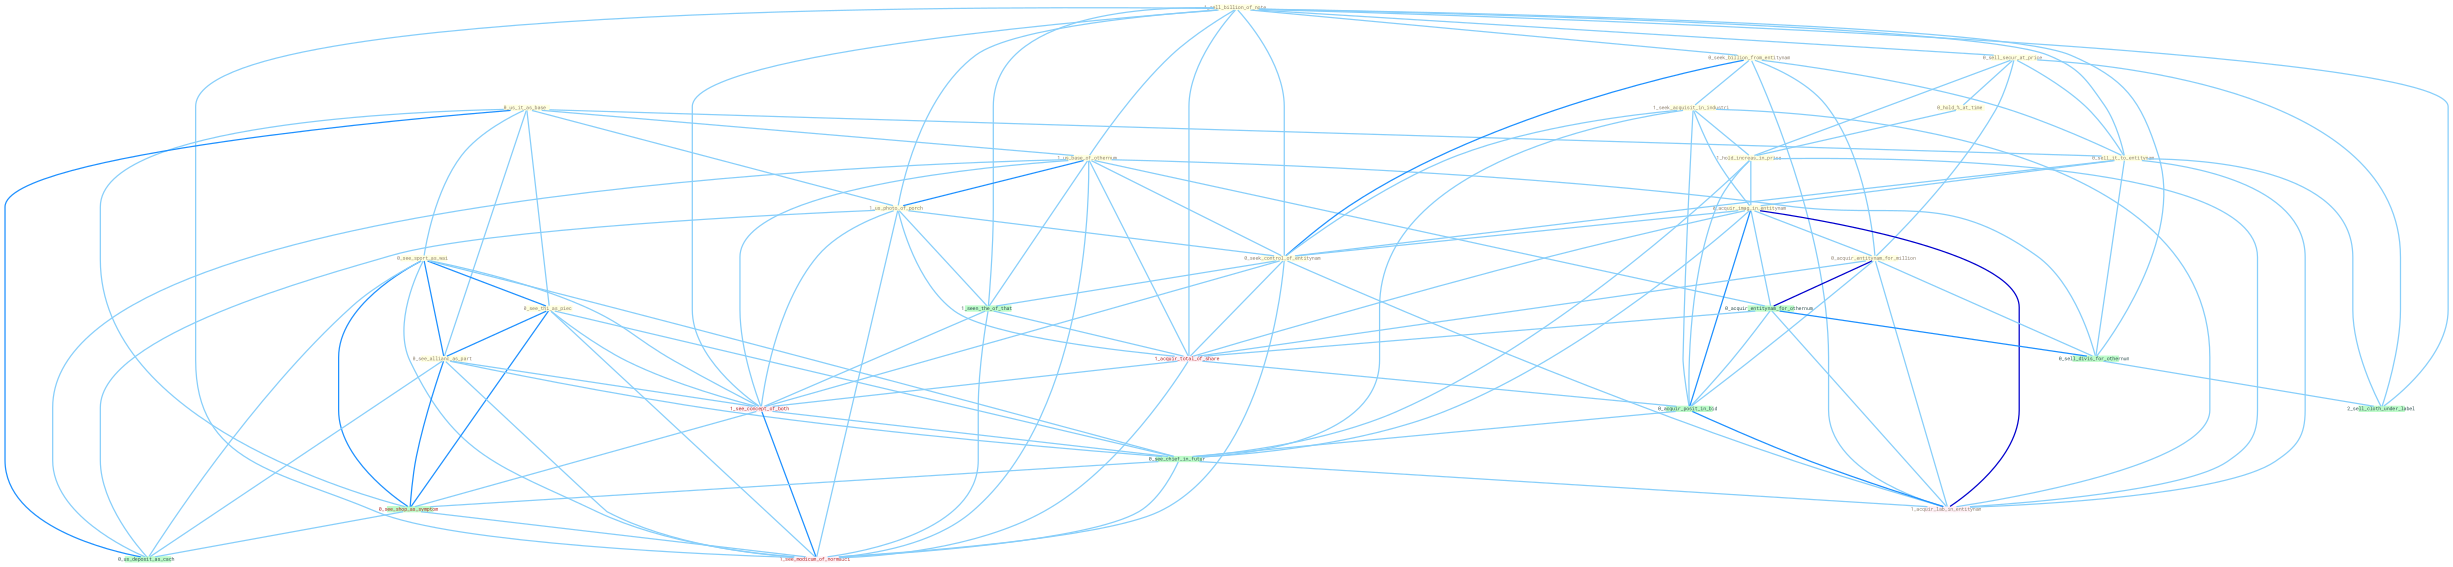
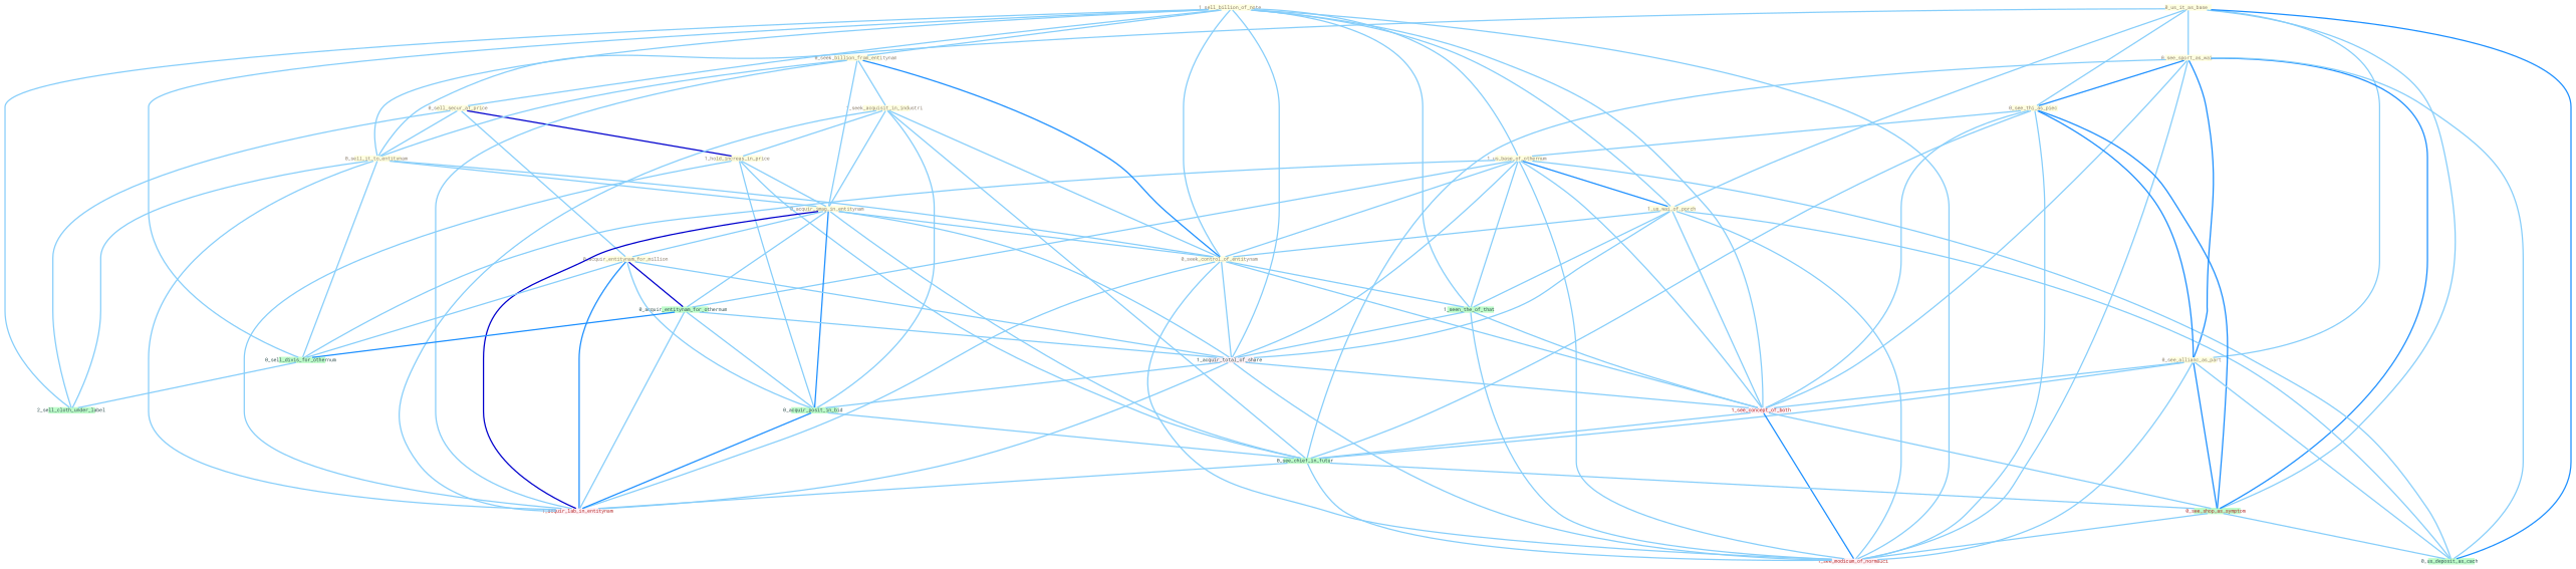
  graph {
    fontname="Roboto Mono"
    node [color="#ffffe0" fixedsize=true fontcolor="#8b7d6b" fontname="Roboto Mono" fontsize=4 shape=polygon style=filled]
    edge [color="#87cefa" fontname="Roboto Mono" w=1]
    "1_sell_billion_of_note " [height=.06 width=.5]
    "0_us_it_as_base " [height=.06 width=.5]
    "0_see_sport_as_wai " [height=.06 width=.5]
    "1_us_base_of_othernum " [height=.06 width=.5]
    "0_sell_secur_at_price " [height=.06 width=.5]
    "0_seek_billion_from_entitynam " [height=.06 width=.5]
-   "1_us_photo_of_porch " [height=.06 width=.5]
-   "0_hold_%_at_time " [height=.06 width=.5]
+   "1_us_photo_of_porch " [height=.06 width=.5 label="1_us_wai_of_porch"]
    "0_sell_it_to_entitynam " [height=.06 width=.5]
    "0_see_thi_as_piec " [height=.06 width=.5]
    "1_seek_acquisit_in_industri " [height=.06 width=.5]
    "1_hold_increas_in_price " [height=.06 width=.5]
    "0_see_allianc_as_part " [height=.06 width=.5]
    "0_acquir_imag_in_entitynam " [height=.06 width=.5]
    "0_acquir_entitynam_for_million " [height=.06 width=.5]
    "0_seek_control_of_entitynam " [height=.06 width=.5]
-   "1_acquir_total_of_share " [color="#fff0f5" fontcolor="#b22222" height=.06 width=.5]
+   "1_acquir_total_of_share " [color="#fff0f5" fontcolor="#2f4f4f" height=.06 width=.5]
    "1_see_concept_of_both " [color="#fff0f5" fontcolor="#b22222" height=.06 width=.5]
-   "1_acquir_lab_in_entitynam " [color="#fff0f5" height=.06 width=.5]
+   "1_acquir_lab_in_entitynam " [color="#fff0f5" fontcolor="#b22222" height=.06 width=.5]
    "1_see_modicum_of_normalci " [color="#fff0f5" fontcolor="#b22222" height=.06 width=.5]
    "1_seen_the_of_that " [color="#BDFCC9" fontcolor="#2f4f4f" height=.06 width=.5]
    "0_sell_divis_for_othernum " [color="#BDFCC9" fontcolor="#2f4f4f" height=.06 width=.5]
    n23 [color="#BDFCC9" fontcolor="#2f4f4f" height=.06 label="2_sell_cloth_under_label" width=.5]
    "0_see_shop_as_symptom " [color="#BDFCC9" fontcolor="#b22222" height=.06 width=.5]
    "0_us_deposit_as_cach " [color="#BDFCC9" fontcolor="#2f4f4f" height=.06 width=.5]
    "0_see_chief_in_futur " [color="#BDFCC9" fontcolor="#2f4f4f" height=.06 width=.5]
    "0_acquir_entitynam_for_othernum " [color="#BDFCC9" fontcolor="#2f4f4f" height=.06 width=.5]
    "0_acquir_posit_in_bid " [color="#BDFCC9" fontcolor="#2f4f4f" height=.06 width=.5]
    subgraph sub_1 {
      "1_sell_billion_of_note "
      "0_us_it_as_base "
      "0_see_sport_as_wai "
      "1_us_base_of_othernum "
      "0_sell_secur_at_price "
      "0_seek_billion_from_entitynam "
      "1_us_photo_of_porch "
-     "0_hold_%_at_time "
      "0_sell_it_to_entitynam "
      "0_see_thi_as_piec "
      "1_seek_acquisit_in_industri "
      "1_hold_increas_in_price "
      "0_see_allianc_as_part "
      "0_acquir_imag_in_entitynam "
      "0_acquir_entitynam_for_million "
      "0_seek_control_of_entitynam "
    }
    subgraph sub_2 {
      "1_acquir_total_of_share "
      "1_see_concept_of_both "
      "1_acquir_lab_in_entitynam "
      "1_see_modicum_of_normalci "
    }
    "1_sell_billion_of_note " -- "1_us_base_of_othernum "
    "1_sell_billion_of_note " -- "0_sell_secur_at_price "
    "1_sell_billion_of_note " -- "0_seek_billion_from_entitynam "
    "1_sell_billion_of_note " -- "1_us_photo_of_porch "
    "1_sell_billion_of_note " -- "0_sell_it_to_entitynam "
    "1_sell_billion_of_note " -- "0_seek_control_of_entitynam "
    "1_sell_billion_of_note " -- "1_acquir_total_of_share "
    "1_sell_billion_of_note " -- "1_see_concept_of_both "
    "1_sell_billion_of_note " -- "1_see_modicum_of_normalci "
    "1_sell_billion_of_note " -- "1_seen_the_of_that "
    "1_sell_billion_of_note " -- "0_sell_divis_for_othernum "
    "1_sell_billion_of_note " -- n23
    "0_us_it_as_base " -- "0_see_sport_as_wai "
-   "0_us_it_as_base " -- "1_us_base_of_othernum "
+   "0_see_thi_as_piec " -- "1_us_base_of_othernum "
    "0_us_it_as_base " -- "1_us_photo_of_porch "
    "0_us_it_as_base " -- "0_sell_it_to_entitynam "
    "0_us_it_as_base " -- "0_see_thi_as_piec "
    "0_us_it_as_base " -- "0_see_allianc_as_part "
    "0_us_it_as_base " -- "0_see_shop_as_symptom "
    "0_us_it_as_base " -- "0_us_deposit_as_cach " [color="#1e90ff" w=2]
    "0_see_sport_as_wai " -- "0_see_thi_as_piec " [color="#1e90ff" w=2]
    "0_see_sport_as_wai " -- "0_see_allianc_as_part " [color="#1e90ff" w=2]
    "0_see_sport_as_wai " -- "1_see_concept_of_both "
    "0_see_sport_as_wai " -- "1_see_modicum_of_normalci "
    "0_see_sport_as_wai " -- "0_see_shop_as_symptom " [color="#1e90ff" w=2]
    "0_see_sport_as_wai " -- "0_us_deposit_as_cach "
    "0_see_sport_as_wai " -- "0_see_chief_in_futur "
    "1_us_base_of_othernum " -- "1_us_photo_of_porch " [color="#1e90ff" w=2]
    "1_us_base_of_othernum " -- "0_seek_control_of_entitynam "
    "1_us_base_of_othernum " -- "1_acquir_total_of_share "
    "1_us_base_of_othernum " -- "1_see_concept_of_both "
    "1_us_base_of_othernum " -- "1_see_modicum_of_normalci "
    "1_us_base_of_othernum " -- "1_seen_the_of_that "
    "1_us_base_of_othernum " -- "0_sell_divis_for_othernum "
    "1_us_base_of_othernum " -- "0_us_deposit_as_cach "
    "1_us_base_of_othernum " -- "0_acquir_entitynam_for_othernum "
-   "0_sell_secur_at_price " -- "0_hold_%_at_time "
    "0_sell_secur_at_price " -- "0_sell_it_to_entitynam "
-   "0_sell_secur_at_price " -- "1_hold_increas_in_price "
+   "0_sell_secur_at_price " -- "1_hold_increas_in_price " [color="#0000cd"]
    "0_sell_secur_at_price " -- "0_acquir_entitynam_for_million "
    "0_sell_secur_at_price " -- n23
    "0_seek_billion_from_entitynam " -- "0_sell_it_to_entitynam "
    "0_seek_billion_from_entitynam " -- "1_seek_acquisit_in_industri "
-   "0_seek_billion_from_entitynam " -- "0_acquir_entitynam_for_million "
+   "0_seek_billion_from_entitynam " -- "0_acquir_imag_in_entitynam "
    "0_seek_billion_from_entitynam " -- "0_seek_control_of_entitynam " [color="#1e90ff" w=2]
    "0_seek_billion_from_entitynam " -- "1_acquir_lab_in_entitynam "
    "1_us_photo_of_porch " -- "0_seek_control_of_entitynam "
    "1_us_photo_of_porch " -- "1_acquir_total_of_share "
    "1_us_photo_of_porch " -- "1_see_concept_of_both "
    "1_us_photo_of_porch " -- "1_see_modicum_of_normalci "
    "1_us_photo_of_porch " -- "1_seen_the_of_that "
    "1_us_photo_of_porch " -- "0_us_deposit_as_cach "
-   "0_hold_%_at_time " -- "1_hold_increas_in_price "
    "0_sell_it_to_entitynam " -- "0_acquir_imag_in_entitynam "
    "0_sell_it_to_entitynam " -- "0_seek_control_of_entitynam "
    "0_sell_it_to_entitynam " -- "1_acquir_lab_in_entitynam "
    "0_sell_it_to_entitynam " -- "0_sell_divis_for_othernum "
    "0_sell_it_to_entitynam " -- n23
    "0_see_thi_as_piec " -- "0_see_allianc_as_part " [color="#1e90ff" w=2]
    "0_see_thi_as_piec " -- "1_see_concept_of_both "
    "0_see_thi_as_piec " -- "1_see_modicum_of_normalci "
    "0_see_thi_as_piec " -- "0_see_shop_as_symptom " [color="#1e90ff" w=2]
    "0_see_thi_as_piec " -- "0_see_chief_in_futur "
    "1_seek_acquisit_in_industri " -- "1_hold_increas_in_price "
    "1_seek_acquisit_in_industri " -- "0_acquir_imag_in_entitynam "
    "1_seek_acquisit_in_industri " -- "0_seek_control_of_entitynam "
    "1_seek_acquisit_in_industri " -- "1_acquir_lab_in_entitynam "
    "1_seek_acquisit_in_industri " -- "0_see_chief_in_futur "
    "1_seek_acquisit_in_industri " -- "0_acquir_posit_in_bid "
    "1_hold_increas_in_price " -- "0_acquir_imag_in_entitynam "
    "1_hold_increas_in_price " -- "1_acquir_lab_in_entitynam "
    "1_hold_increas_in_price " -- "0_see_chief_in_futur "
    "1_hold_increas_in_price " -- "0_acquir_posit_in_bid "
    "0_see_allianc_as_part " -- "1_see_concept_of_both "
    "0_see_allianc_as_part " -- "1_see_modicum_of_normalci "
    "0_see_allianc_as_part " -- "0_see_shop_as_symptom " [color="#1e90ff" w=2]
    "0_see_allianc_as_part " -- "0_us_deposit_as_cach "
    "0_see_allianc_as_part " -- "0_see_chief_in_futur "
    "0_acquir_imag_in_entitynam " -- "0_acquir_entitynam_for_million "
    "0_acquir_imag_in_entitynam " -- "0_seek_control_of_entitynam "
    "0_acquir_imag_in_entitynam " -- "1_acquir_total_of_share "
    "0_acquir_imag_in_entitynam " -- "1_acquir_lab_in_entitynam " [color="#0000cd" w=3]
    "0_acquir_imag_in_entitynam " -- "0_see_chief_in_futur "
    "0_acquir_imag_in_entitynam " -- "0_acquir_entitynam_for_othernum "
    "0_acquir_imag_in_entitynam " -- "0_acquir_posit_in_bid " [color="#1e90ff" w=2]
    "0_acquir_entitynam_for_million " -- "1_acquir_total_of_share "
-   "0_acquir_entitynam_for_million " -- "1_acquir_lab_in_entitynam "
+   "0_acquir_entitynam_for_million " -- "1_acquir_lab_in_entitynam " [color="#1e90ff"]
    "0_acquir_entitynam_for_million " -- "0_sell_divis_for_othernum "
    "0_acquir_entitynam_for_million " -- "0_acquir_entitynam_for_othernum " [color="#0000cd" w=3]
    "0_acquir_entitynam_for_million " -- "0_acquir_posit_in_bid "
    "0_seek_control_of_entitynam " -- "1_acquir_total_of_share "
    "0_seek_control_of_entitynam " -- "1_see_concept_of_both "
    "0_seek_control_of_entitynam " -- "1_acquir_lab_in_entitynam "
    "0_seek_control_of_entitynam " -- "1_see_modicum_of_normalci "
    "0_seek_control_of_entitynam " -- "1_seen_the_of_that "
    "1_acquir_total_of_share " -- "1_see_concept_of_both "
+   "1_acquir_total_of_share " -- "1_acquir_lab_in_entitynam "
    "1_acquir_total_of_share " -- "1_see_modicum_of_normalci "
    "1_acquir_total_of_share " -- "0_acquir_posit_in_bid "
    "1_see_concept_of_both " -- "1_see_modicum_of_normalci " [color="#1e90ff" w=2]
    "1_see_concept_of_both " -- "0_see_shop_as_symptom "
    "1_see_concept_of_both " -- "0_see_chief_in_futur "
    "1_seen_the_of_that " -- "1_acquir_total_of_share "
    "1_seen_the_of_that " -- "1_see_concept_of_both "
    "1_seen_the_of_that " -- "1_see_modicum_of_normalci "
    "0_sell_divis_for_othernum " -- n23
    "0_see_shop_as_symptom " -- "1_see_modicum_of_normalci "
    "0_see_shop_as_symptom " -- "0_us_deposit_as_cach "
    "0_see_chief_in_futur " -- "1_acquir_lab_in_entitynam "
    "0_see_chief_in_futur " -- "1_see_modicum_of_normalci "
    "0_see_chief_in_futur " -- "0_see_shop_as_symptom "
    "0_acquir_entitynam_for_othernum " -- "1_acquir_total_of_share "
    "0_acquir_entitynam_for_othernum " -- "1_acquir_lab_in_entitynam "
    "0_acquir_entitynam_for_othernum " -- "0_sell_divis_for_othernum " [color="#1e90ff" w=2]
    "0_acquir_entitynam_for_othernum " -- "0_acquir_posit_in_bid "
    "0_acquir_posit_in_bid " -- "1_acquir_lab_in_entitynam " [color="#1e90ff" w=2]
    "0_acquir_posit_in_bid " -- "0_see_chief_in_futur "
  }
